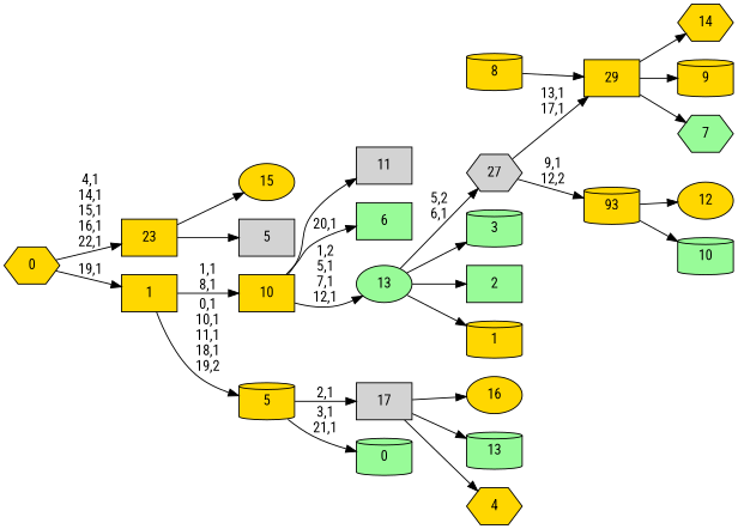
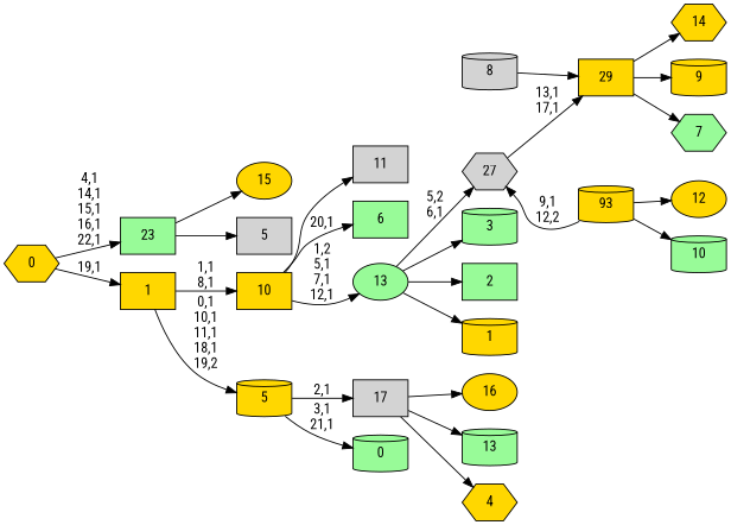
  digraph {
    fontname="Roboto Condensed"
    rankdir=LR
    node [fillcolor=gold fontname="Roboto Condensed" shape=cylinder style=filled]
    edge [fontname="Roboto Condensed"]
    n1 [label=16 shape=ellipse]
    n2 [label=15 shape=ellipse]
    n3 [label=14 shape=hexagon]
    n4 [fillcolor=palegreen label=13]
    n5 [label=12 shape=ellipse]
    n6 [fillcolor=lightgrey label=11 shape=box]
    n7 [fillcolor=palegreen label=10]
    n8 [label=93]
    n9 [label=9]
-   n10 [label=8]
+   n10 [fillcolor=lightgrey label=8]
    29 [shape=box]
    n12 [fillcolor=palegreen label=7 shape=hexagon]
    27 [fillcolor=lightgrey shape=hexagon]
    n14 [fillcolor=palegreen label=6 shape=box]
    n15 [fillcolor=lightgrey label=5 shape=box]
-   23 [shape=box]
+   23 [fillcolor=palegreen shape=box]
    n17 [label=4 shape=hexagon]
    17 [fillcolor=lightgrey shape=box]
    n19 [fillcolor=palegreen label=3]
    n20 [fillcolor=palegreen label=2 shape=box]
    n21 [label=1]
    13 [fillcolor=palegreen shape=ellipse]
    10 [shape=box]
    n24 [fillcolor=palegreen label=0]
    5
    1 [shape=box]
    0 [shape=hexagon]
    n8 -> n5
    n8 -> n7
    n10 -> 29
    29 -> n3
    29 -> n9
    29 -> n12
-   27 -> n8 [label="9,1\n12,2"]
+   n8 -> 27 [label="9,1\n12,2"]
    27 -> 29 [label="13,1\n17,1"]
    23 -> n2
    23 -> n15
    17 -> n1
    17 -> n4
    17 -> n17
    13 -> 27 [label="5,2\n6,1"]
    13 -> n19
    13 -> n20
    13 -> n21
    10 -> n6
    10 -> n14 [label="20,1"]
    10 -> 13 [label="1,2\n5,1\n7,1\n12,1"]
    5 -> 17 [label="2,1"]
    5 -> n24 [label="3,1\n21,1"]
    1 -> 10 [label="1,1\n8,1"]
    1 -> 5 [label="0,1\n10,1\n11,1\n18,1\n19,2"]
    0 -> 23 [label="4,1\n14,1\n15,1\n16,1\n22,1"]
    0 -> 1 [label="19,1"]
  }
